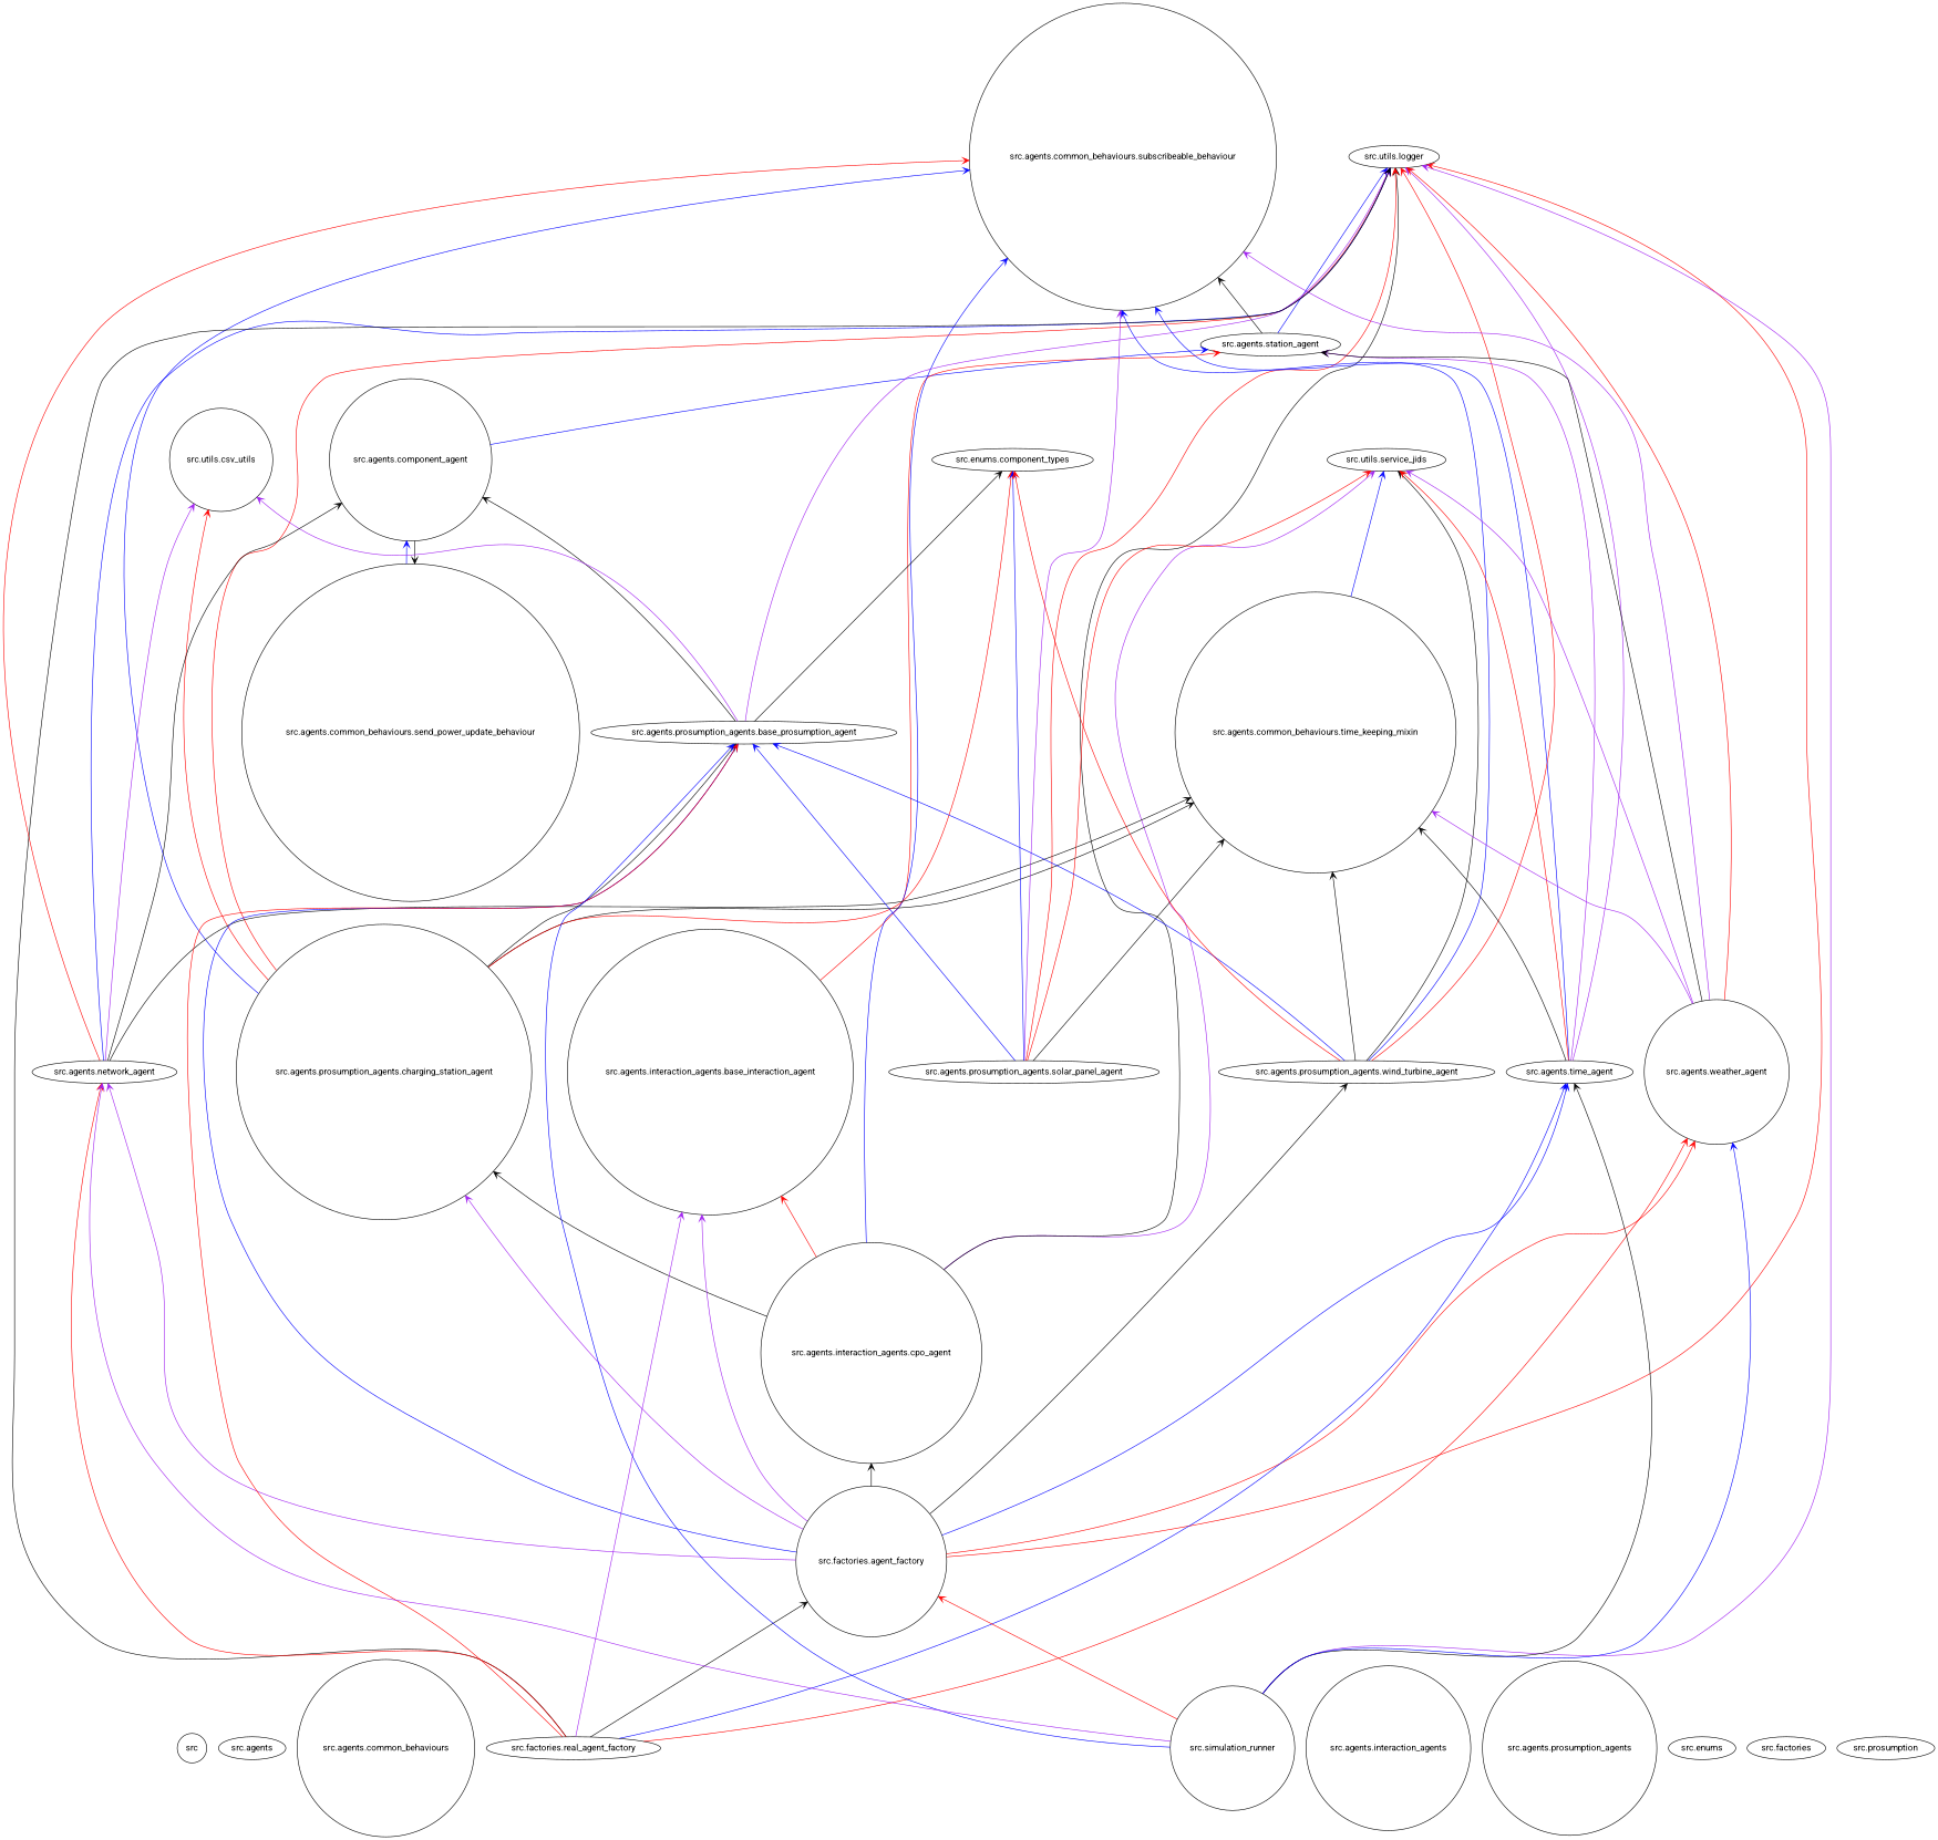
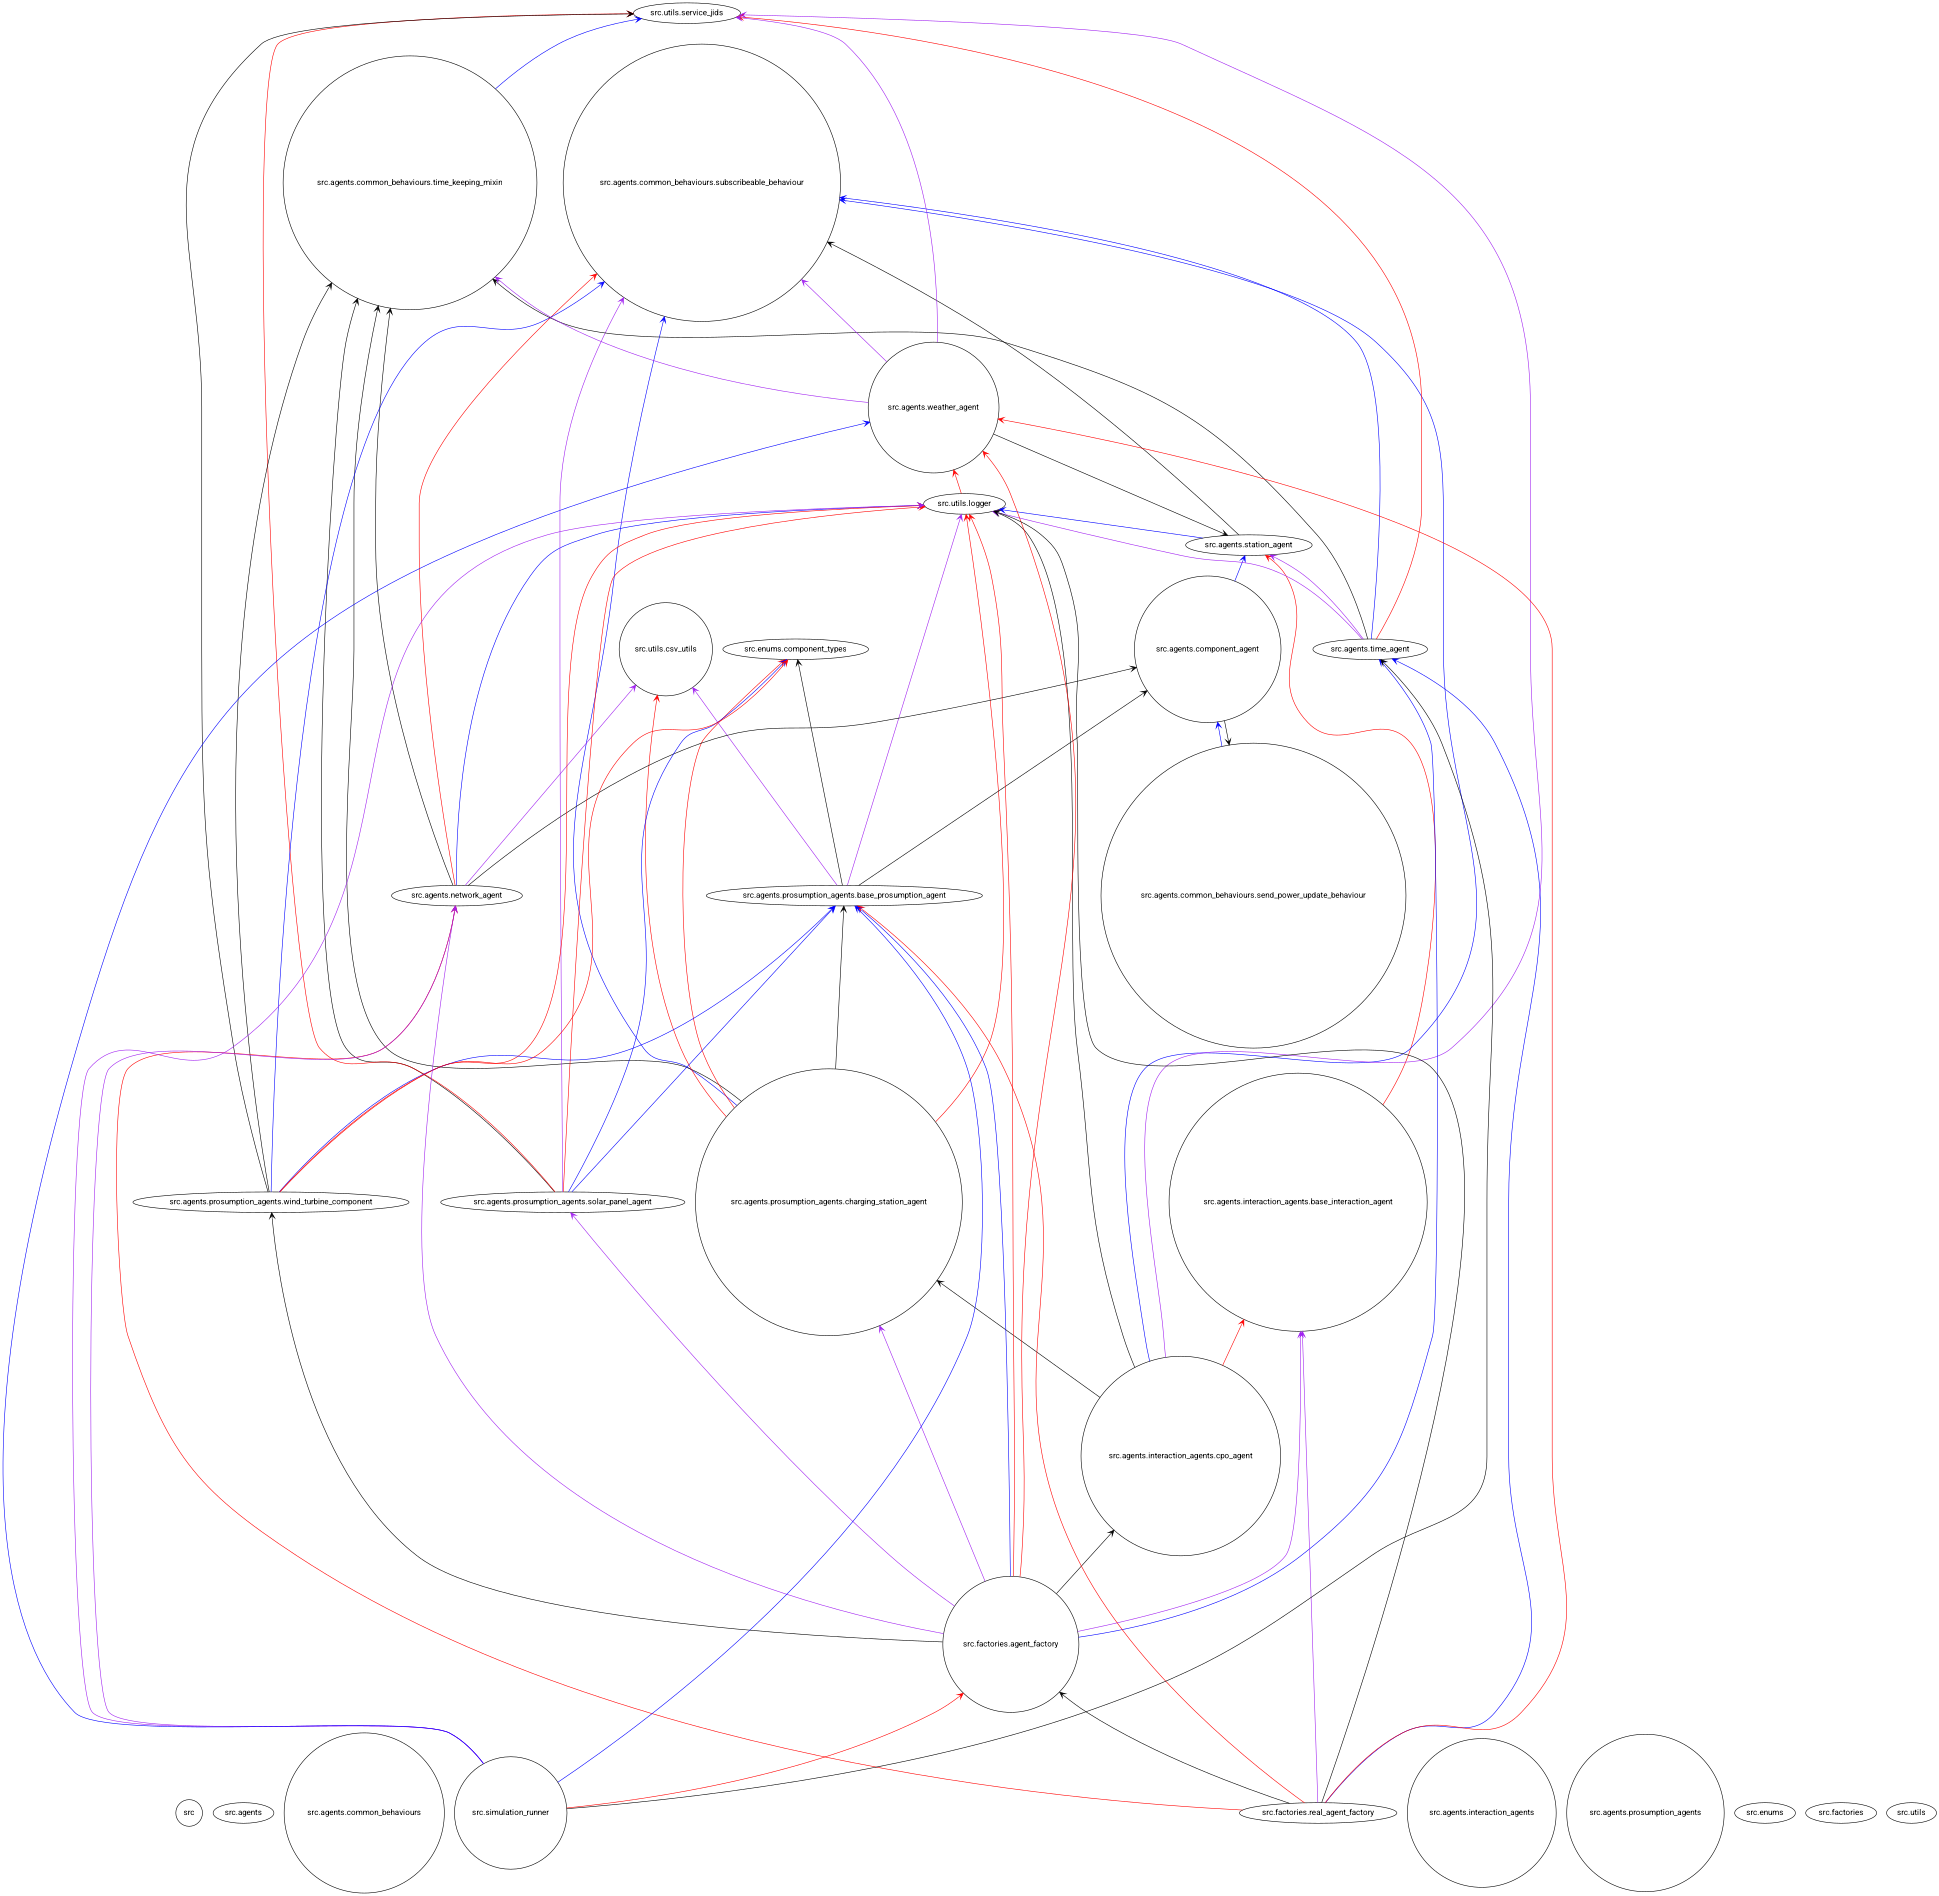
  digraph {
    fontname=Roboto
    rankdir=BT
    node [color=black fontname=Roboto shape=circle style=solid]
    edge [arrowhead=open arrowtail=none color=black fontname=Roboto]
    n1 [label=src]
    n2 [label="src.agents" shape=ellipse]
    n3 [label="src.agents.common_behaviours"]
    n4 [label="src.agents.common_behaviours.send_power_update_behaviour"]
    n5 [label="src.agents.component_agent"]
    n6 [label="src.agents.station_agent" shape=ellipse]
    n7 [label="src.agents.common_behaviours.subscribeable_behaviour"]
    n8 [label="src.agents.common_behaviours.time_keeping_mixin"]
    n9 [label="src.utils.service_jids" shape=ellipse]
    n10 [label="src.utils.logger" shape=ellipse]
    n11 [label="src.agents.interaction_agents"]
    n12 [label="src.agents.interaction_agents.base_interaction_agent"]
    n13 [label="src.agents.interaction_agents.cpo_agent"]
    n14 [label="src.agents.prosumption_agents.charging_station_agent"]
    n15 [label="src.utils.csv_utils"]
    n16 [label="src.agents.prosumption_agents.base_prosumption_agent" shape=ellipse]
    n17 [label="src.enums.component_types" shape=ellipse]
    n18 [label="src.agents.network_agent" shape=ellipse]
    n19 [label="src.agents.prosumption_agents"]
    n20 [label="src.agents.prosumption_agents.solar_panel_agent" shape=ellipse]
-   n21 [label="src.agents.prosumption_agents.wind_turbine_agent" shape=ellipse]
+   n21 [label="src.agents.prosumption_agents.wind_turbine_component" shape=ellipse]
    n22 [label="src.agents.time_agent" shape=ellipse]
    n23 [label="src.agents.weather_agent"]
    n24 [label="src.enums" shape=ellipse]
    n25 [label="src.factories" shape=ellipse]
    n26 [label="src.factories.agent_factory"]
    n27 [label="src.factories.real_agent_factory" shape=ellipse]
    n28 [label="src.simulation_runner"]
-   n29 [label="src.prosumption" shape=ellipse]
+   n29 [label="src.utils" shape=ellipse]
    n4 -> n5 [color=blue]
    n5 -> n4
    n5 -> n6 [color=blue]
    n6 -> n7
    n6 -> n10 [color=blue]
    n8 -> n9 [color=blue]
    n12 -> n6 [color=red]
    n13 -> n7 [color=blue]
    n13 -> n9 [color=purple]
    n13 -> n10
    n13 -> n12 [color=red]
    n13 -> n14
    n14 -> n7 [color=blue]
    n14 -> n8
    n14 -> n10 [color=red]
    n14 -> n15 [color=red]
    n14 -> n16
    n14 -> n17 [color=red]
    n16 -> n5
    n16 -> n10 [color=purple]
    n16 -> n15 [color=purple]
    n16 -> n17
    n18 -> n5
    n18 -> n7 [color=red]
    n18 -> n8
    n18 -> n10 [color=blue]
    n18 -> n15 [color=purple]
    n20 -> n7 [color=purple]
    n20 -> n8
    n20 -> n9 [color=red]
    n20 -> n10 [color=red]
    n20 -> n16 [color=blue]
    n20 -> n17 [color=blue]
    n21 -> n7 [color=blue]
    n21 -> n8
    n21 -> n9
    n21 -> n10 [color=red]
    n21 -> n16 [color=blue]
    n21 -> n17 [color=red]
    n22 -> n6 [color=purple]
    n22 -> n7 [color=blue]
    n22 -> n8
    n22 -> n9 [color=red]
    n22 -> n10 [color=purple]
    n23 -> n6
    n23 -> n7 [color=purple]
    n23 -> n8 [color=purple]
    n23 -> n9 [color=purple]
-   n23 -> n10 [color=red]
+   n10 -> n23 [color=red]
    n26 -> n10 [color=red]
    n26 -> n12 [color=purple]
    n26 -> n13
    n26 -> n14 [color=purple]
    n26 -> n16 [color=blue]
    n26 -> n18 [color=purple]
+   n26 -> n20 [color=purple]
    n26 -> n21
    n26 -> n22 [color=blue]
    n26 -> n23 [color=red]
    n27 -> n10
    n27 -> n12 [color=purple]
    n27 -> n16 [color=red]
    n27 -> n18 [color=red]
    n27 -> n22 [color=blue]
    n27 -> n23 [color=red]
    n27 -> n26
    n28 -> n10 [color=purple]
    n28 -> n16 [color=blue]
    n28 -> n18 [color=purple]
    n28 -> n22
    n28 -> n23 [color=blue]
    n28 -> n26 [color=red]
  }
